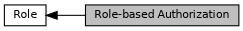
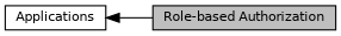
  digraph {
    rankdir=LR
    node [color=black fontname=Helvetica fontsize=10 shape=record style=filled]
    n1 [fillcolor=grey75 fontcolor=black height=0.2 label="Role-based Authorization" width=0.4]
-   n2 [fillcolor=white height=0.2 label=Role width=0.4]
+   n2 [fillcolor=white height=0.2 label=Applications width=0.4]
    n2 -> n1 [dir=back fontname=Helvetica fontsize=10 labelfontname=Helvetica labelfontsize=10 shape=plaintext style=solid]
  }
